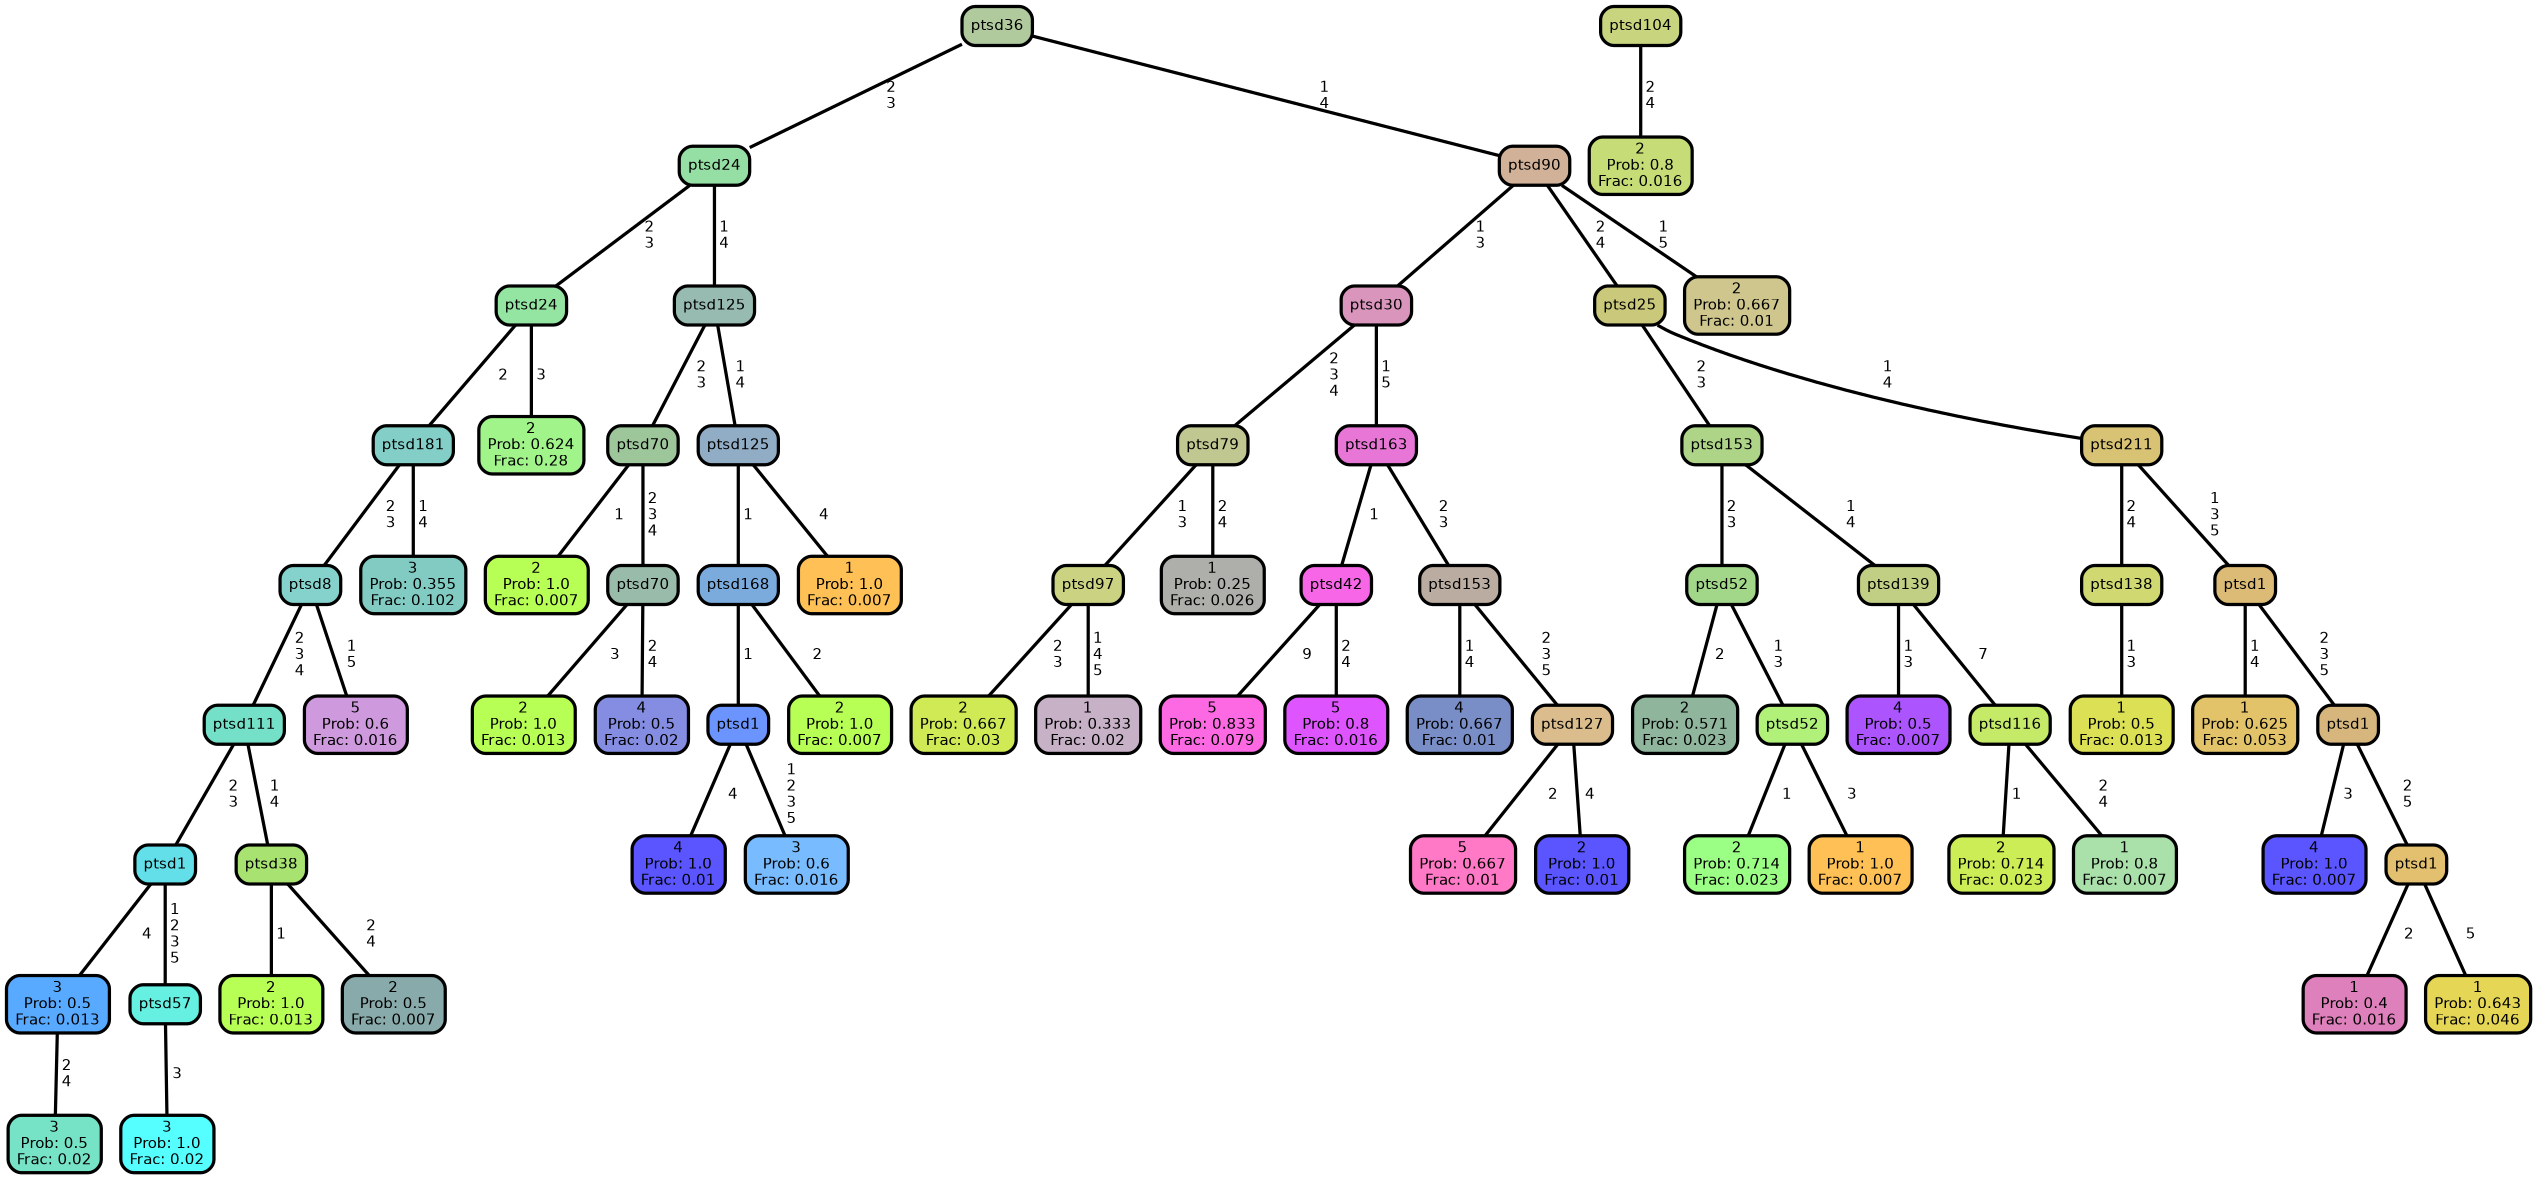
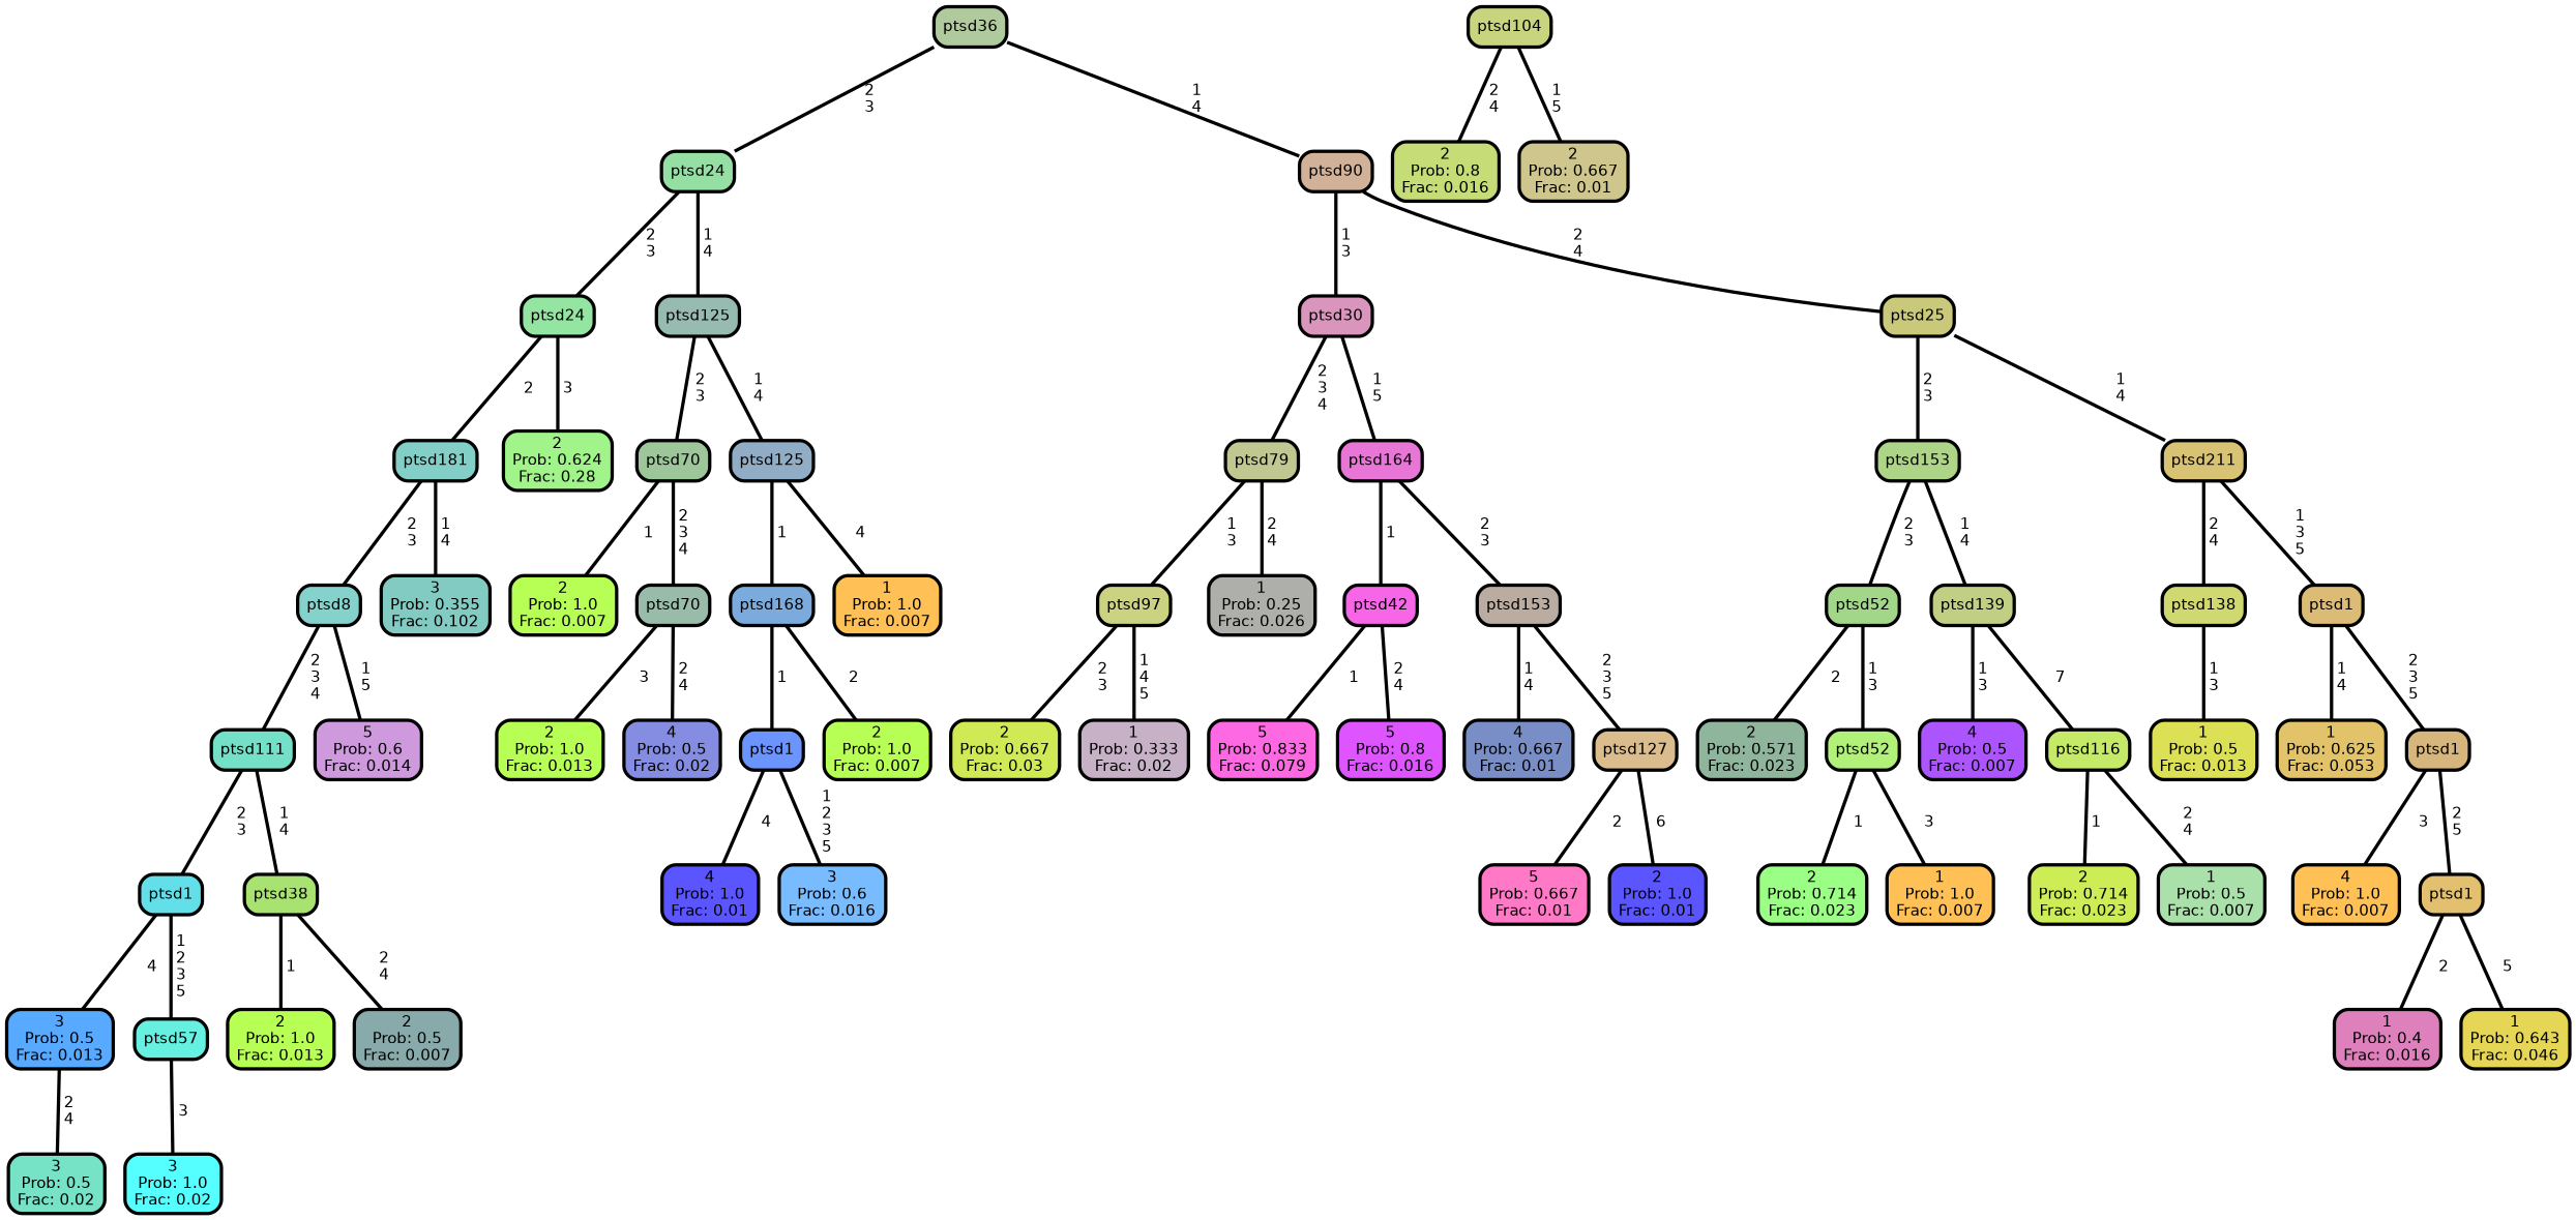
  graph {
    ranksep="0 equally"
    splines=straight
    node [color=black fillcolor="#b8ff55" fontcolor=black fontname=helvetica penwidth=3 shape=box style="filled, rounded"]
    edge [color=black fontname=helvetica penwidth=3]
    n1 [fillcolor="#57aaff" label="3\nProb: 0.5\nFrac: 0.013"]
    n2 [fillcolor="#76e2c6" label="3\nProb: 0.5\nFrac: 0.02"]
    n3 [fillcolor="#62dfe9" label=ptsd1]
    n4 [fillcolor="#65f0e2" label=ptsd57]
    n5 [fillcolor="#55ffff" label="3\nProb: 1.0\nFrac: 0.02"]
    n6 [fillcolor="#75e0c8" label=ptsd111]
    n7 [fillcolor="#a8e271" label=ptsd38]
    n8 [label="2\nProb: 1.0\nFrac: 0.013"]
    n9 [fillcolor="#89aaaa" label="2\nProb: 0.5\nFrac: 0.007"]
    n10 [fillcolor="#85d2cc" label=ptsd8]
-   n11 [fillcolor="#ce99dd" label="5\nProb: 0.6\nFrac: 0.016"]
+   n11 [fillcolor="#ce99dd" label="5\nProb: 0.6\nFrac: 0.014"]
    n12 [fillcolor="#83cfc7" label=ptsd181]
    n13 [fillcolor="#81cbc2" label="3\nProb: 0.355\nFrac: 0.102"]
    n14 [fillcolor="#94e5a2" label=ptsd24]
    n15 [fillcolor="#a0f489" label="2\nProb: 0.624\nFrac: 0.28"]
    n16 [fillcolor="#95dfa4" label=ptsd24]
    n17 [fillcolor="#97bab1" label=ptsd125]
    n18 [fillcolor="#9ec69b" label=ptsd70]
    n19 [fillcolor="#91adc6" label=ptsd125]
    n20 [label="2\nProb: 1.0\nFrac: 0.007"]
    n21 [fillcolor="#99bbaa" label=ptsd70]
    n22 [label="2\nProb: 1.0\nFrac: 0.013"]
    n23 [fillcolor="#848de2" label="4\nProb: 0.5\nFrac: 0.02"]
    n24 [fillcolor="#7baadd" label=ptsd168]
    n25 [fillcolor="#ffc155" label="1\nProb: 1.0\nFrac: 0.007"]
    n26 [fillcolor="#5a55ff" label="4\nProb: 1.0\nFrac: 0.01"]
    n27 [fillcolor="#6c94ff" label=ptsd1]
    n28 [fillcolor="#78bbff" label="3\nProb: 0.6\nFrac: 0.016"]
    n29 [label="2\nProb: 1.0\nFrac: 0.007"]
    n30 [fillcolor="#b0ca9e" label=ptsd36]
    n31 [fillcolor="#d1b198" label=ptsd90]
    n32 [fillcolor="#d995bc" label=ptsd30]
    n33 [fillcolor="#c9c87b" label=ptsd25]
    n34 [fillcolor="#cfea55" label="2\nProb: 0.667\nFrac: 0.03"]
    n35 [fillcolor="#cbd382" label=ptsd97]
    n36 [fillcolor="#c6b1c6" label="1\nProb: 0.333\nFrac: 0.02"]
    n37 [fillcolor="#c1c790" label=ptsd79]
    n38 [fillcolor="#aeafaa" label="1\nProb: 0.25\nFrac: 0.026"]
-   n39 [fillcolor="#e876d6" label=ptsd163]
+   n39 [fillcolor="#e876d6" label=ptsd164]
    n40 [fillcolor="#f666e7" label=ptsd42]
    n41 [fillcolor="#baaca0" label=ptsd153]
    n42 [fillcolor="#fc69e2" label="5\nProb: 0.833\nFrac: 0.079"]
    n43 [fillcolor="#de55ff" label="5\nProb: 0.8\nFrac: 0.016"]
    n44 [fillcolor="#798dc6" label="4\nProb: 0.667\nFrac: 0.01"]
    n45 [fillcolor="#dbbc8d" label=ptsd127]
    n46 [fillcolor="#ff79c6" label="5\nProb: 0.667\nFrac: 0.01"]
    n47 [fillcolor="#5a55ff" label="2\nProb: 1.0\nFrac: 0.01"]
    n48 [fillcolor="#aed487" label=ptsd153]
    n49 [fillcolor="#d8c274" label=ptsd211]
    n50 [fillcolor="#8fb69d" label="2\nProb: 0.571\nFrac: 0.023"]
    n51 [fillcolor="#a2d78a" label=ptsd52]
    n52 [fillcolor="#b1f17a" label=ptsd52]
    n53 [fillcolor="#9bff85" label="2\nProb: 0.714\nFrac: 0.023"]
    n54 [fillcolor="#ffc155" label="1\nProb: 1.0\nFrac: 0.007"]
    n55 [fillcolor="#c0cf83" label=ptsd139]
    n56 [fillcolor="#ac55ff" label="4\nProb: 0.5\nFrac: 0.007"]
    n57 [fillcolor="#c4ea67" label=ptsd116]
    n58 [fillcolor="#cced55" label="2\nProb: 0.714\nFrac: 0.023"]
-   n59 [fillcolor="#aae0aa" label="1\nProb: 0.8\nFrac: 0.007"]
+   n59 [fillcolor="#aae0aa" label="1\nProb: 0.5\nFrac: 0.007"]
    n60 [fillcolor="#cfd871" label=ptsd138]
    n61 [fillcolor="#dbbb75" label=ptsd1]
    n62 [fillcolor="#dbe055" label="1\nProb: 0.5\nFrac: 0.013"]
    n63 [fillcolor="#c9d47f" label=ptsd104]
    n64 [fillcolor="#c6dd77" label="2\nProb: 0.8\nFrac: 0.016"]
    n65 [fillcolor="#cfc68d" label="2\nProb: 0.667\nFrac: 0.01"]
    n66 [fillcolor="#e2c36a" label="1\nProb: 0.625\nFrac: 0.053"]
    n67 [fillcolor="#d6b67d" label=ptsd1]
-   n68 [fillcolor="#5a55ff" label="4\nProb: 1.0\nFrac: 0.007"]
+   n68 [fillcolor="#ffc155" label="4\nProb: 1.0\nFrac: 0.007"]
    n69 [fillcolor="#e3c06f" label=ptsd1]
    n70 [fillcolor="#de80bb" label="1\nProb: 0.4\nFrac: 0.016"]
    n71 [fillcolor="#e5d755" label="1\nProb: 0.643\nFrac: 0.046"]
    subgraph sub_1 {
      rank=same
    }
    n1 -- n2 [label=" 2\n 4"]
    n3 -- n1 [label=" 4"]
    n3 -- n4 [label=" 1\n 2\n 3\n 5"]
    n4 -- n5 [label=" 3"]
    n6 -- n3 [label=" 2\n 3"]
    n6 -- n7 [label=" 1\n 4"]
    n7 -- n8 [label=" 1"]
    n7 -- n9 [label=" 2\n 4"]
    n10 -- n6 [label=" 2\n 3\n 4"]
    n10 -- n11 [label=" 1\n 5"]
    n12 -- n10 [label=" 2\n 3"]
    n12 -- n13 [label=" 1\n 4"]
    n14 -- n12 [label=" 2"]
    n14 -- n15 [label=" 3"]
    n16 -- n14 [label=" 2\n 3"]
    n16 -- n17 [label=" 1\n 4"]
    n17 -- n18 [label=" 2\n 3"]
    n17 -- n19 [label=" 1\n 4"]
    n18 -- n20 [label=" 1"]
    n18 -- n21 [label=" 2\n 3\n 4"]
    n19 -- n24 [label=" 1"]
    n19 -- n25 [label=" 4"]
    n21 -- n22 [label=" 3"]
    n21 -- n23 [label=" 2\n 4"]
    n24 -- n27 [label=" 1"]
    n24 -- n29 [label=" 2"]
    n27 -- n26 [label=" 4"]
    n27 -- n28 [label=" 1\n 2\n 3\n 5"]
    n30 -- n16 [label=" 2\n 3"]
    n30 -- n31 [label=" 1\n 4"]
    n31 -- n32 [label=" 1\n 3"]
    n31 -- n33 [label=" 2\n 4"]
    n32 -- n37 [label=" 2\n 3\n 4"]
    n32 -- n39 [label=" 1\n 5"]
    n33 -- n48 [label=" 2\n 3"]
    n33 -- n49 [label=" 1\n 4"]
    n35 -- n34 [label=" 2\n 3"]
    n35 -- n36 [label=" 1\n 4\n 5"]
    n37 -- n35 [label=" 1\n 3"]
    n37 -- n38 [label=" 2\n 4"]
    n39 -- n40 [label=" 1"]
    n39 -- n41 [label=" 2\n 3"]
-   n40 -- n42 [label=" 9"]
+   n40 -- n42 [label=" 1"]
    n40 -- n43 [label=" 2\n 4"]
    n41 -- n44 [label=" 1\n 4"]
    n41 -- n45 [label=" 2\n 3\n 5"]
    n45 -- n46 [label=" 2"]
-   n45 -- n47 [label=" 4"]
+   n45 -- n47 [label=" 6"]
    n48 -- n51 [label=" 2\n 3"]
    n48 -- n55 [label=" 1\n 4"]
    n49 -- n60 [label=" 2\n 4"]
    n49 -- n61 [label=" 1\n 3\n 5"]
    n51 -- n50 [label=" 2"]
    n51 -- n52 [label=" 1\n 3"]
    n52 -- n53 [label=" 1"]
    n52 -- n54 [label=" 3"]
    n55 -- n56 [label=" 1\n 3"]
    n55 -- n57 [label=" 7"]
    n57 -- n58 [label=" 1"]
    n57 -- n59 [label=" 2\n 4"]
    n60 -- n62 [label=" 1\n 3"]
    n61 -- n66 [label=" 1\n 4"]
    n61 -- n67 [label=" 2\n 3\n 5"]
    n63 -- n64 [label=" 2\n 4"]
-   n31 -- n65 [label=" 1\n 5"]
+   n63 -- n65 [label=" 1\n 5"]
    n67 -- n68 [label=" 3"]
    n67 -- n69 [label=" 2\n 5"]
    n69 -- n70 [label=" 2"]
    n69 -- n71 [label=" 5"]
  }
